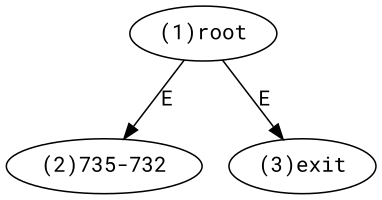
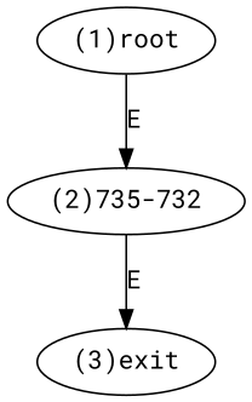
  digraph {
    fontname="Roboto Mono"
    node [fontname="Roboto Mono"]
    edge [fontname="Roboto Mono"]
    n1 [label="(1)root"]
    n2 [label="(2)735-732"]
    n3 [label="(3)exit"]
    n1 -> n2 [label=E]
-   n1 -> n3 [label=E]
+   n2 -> n3 [label=E]
  }
